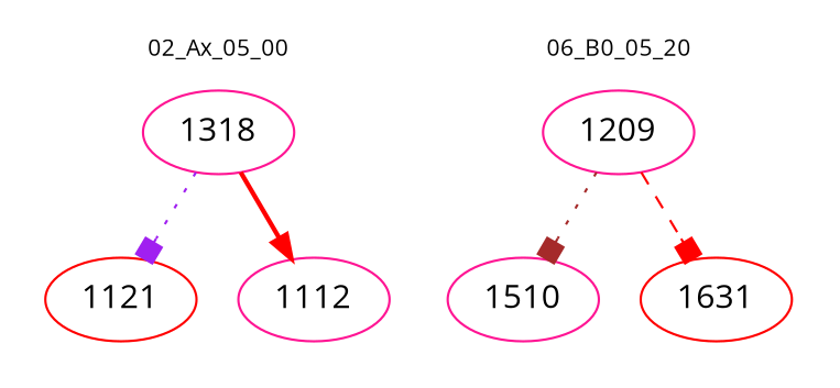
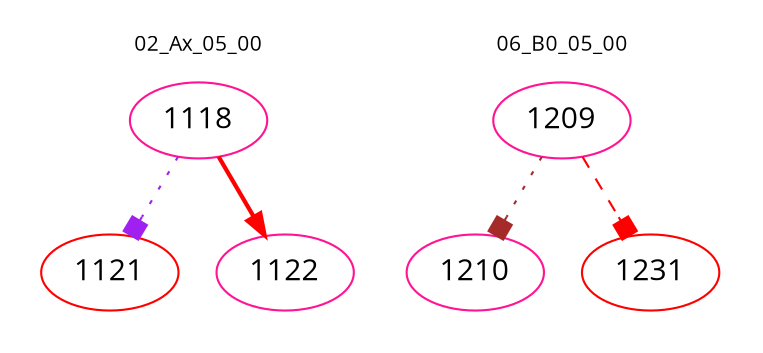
  digraph {
    fontname="Open Sans"
    node [color=deeppink fontname="Open Sans"]
    edge [arrowhead=box color=red fontname="Open Sans" style=dotted]
-   n1 [label=1318]
+   n1 [label=1118]
    n2 [color=red label=1121]
-   n3 [label=1112]
+   n3 [label=1122]
    n4 [label=1209]
-   n5 [label=1510]
-   n6 [color=red label=1631]
+   n5 [label=1210]
+   n6 [color=red label=1231]
    subgraph cluster_1 {
      color=white
      fontsize=10
      label="02_Ax_05_00"
      n1
      n2
      n3
    }
    subgraph cluster_2 {
      color=white
      fontsize=10
-     label="06_B0_05_20"
+     label="06_B0_05_00"
      n4
      n5
      n6
    }
    n1 -> n2 [color=purple]
    n1 -> n3 [arrowhead=normal style=bold]
    n4 -> n5 [color=brown]
    n4 -> n6 [style=dashed]
  }
